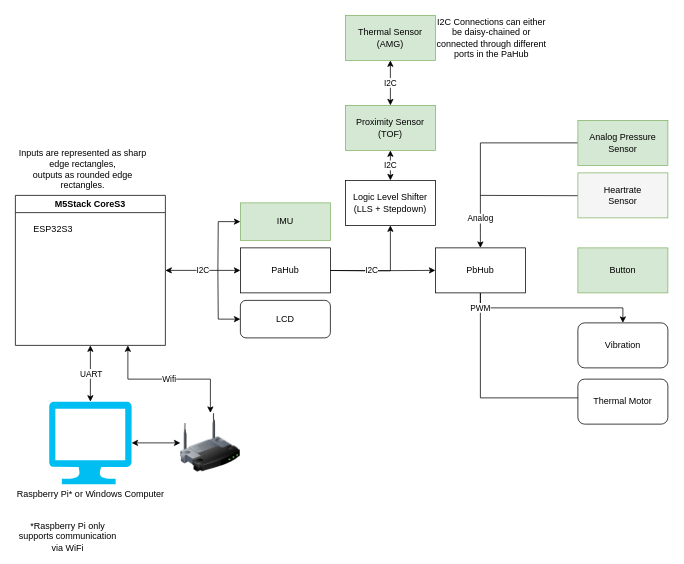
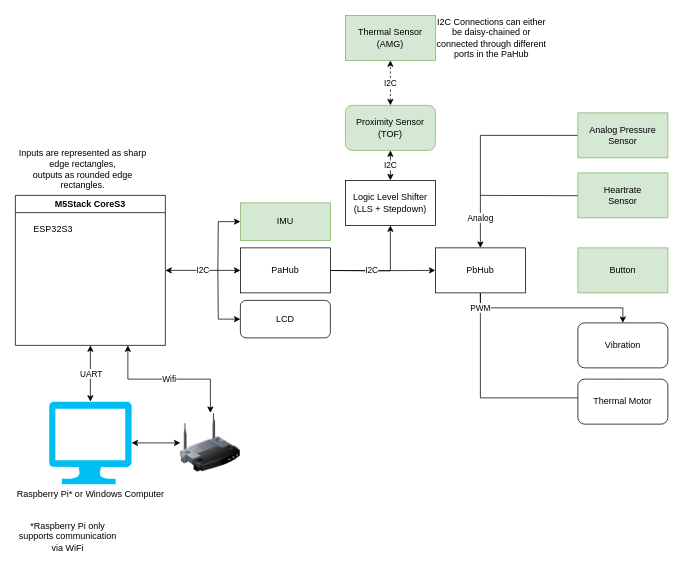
  <mxCell id="0" />
  <mxCell id="1" parent="0" />
  <mxCell id="2" value="Wifi" style="edgeStyle=orthogonalEdgeStyle;rounded=0;orthogonalLoop=1;jettySize=auto;html=1;exitX=0.75;exitY=1;exitDx=0;exitDy=0;entryX=0.5;entryY=0;entryDx=0;entryDy=0;endArrow=classic;endFill=1;startArrow=classic;startFill=1;" parent="1" source="4" target="9" edge="1"><mxGeometry relative="1" as="geometry" /></mxCell>
  <mxCell id="3" value="I2C" style="edgeStyle=orthogonalEdgeStyle;rounded=0;orthogonalLoop=1;jettySize=auto;html=1;exitX=1;exitY=0.5;exitDx=0;exitDy=0;entryX=0;entryY=0.5;entryDx=0;entryDy=0;startArrow=classic;startFill=1;" parent="1" source="4" target="12" edge="1"><mxGeometry relative="1" as="geometry" /></mxCell>
  <mxCell id="4" value="M5Stack CoreS3" style="swimlane;whiteSpace=wrap;html=1;" parent="1" vertex="1"><mxGeometry x="20" y="260" width="200" height="200" as="geometry" /></mxCell>
  <mxCell id="5" value="ESP32S3" style="text;html=1;align=center;verticalAlign=middle;resizable=0;points=[];autosize=1;strokeColor=none;fillColor=none;" parent="4" vertex="1"><mxGeometry x="10" y="30" width="80" height="30" as="geometry" /></mxCell>
  <mxCell id="6" value="Raspberry Pi* or Windows Computer" style="verticalLabelPosition=bottom;html=1;verticalAlign=top;align=center;strokeColor=none;fillColor=#00BEF2;shape=mxgraph.azure.computer;pointerEvents=1;" parent="1" vertex="1"><mxGeometry x="65" y="535" width="110" height="110" as="geometry" /></mxCell>
  <mxCell id="7" value="UART" style="edgeStyle=orthogonalEdgeStyle;rounded=0;orthogonalLoop=1;jettySize=auto;html=1;exitX=0.5;exitY=1;exitDx=0;exitDy=0;startArrow=classic;startFill=1;" parent="1" source="4" edge="1"><mxGeometry relative="1" as="geometry"><mxPoint x="120" y="535" as="targetPoint" /></mxGeometry></mxCell>
  <mxCell id="8" value="" style="edgeStyle=orthogonalEdgeStyle;rounded=0;orthogonalLoop=1;jettySize=auto;html=1;startArrow=classic;startFill=1;" parent="1" source="9" target="6" edge="1"><mxGeometry relative="1" as="geometry" /></mxCell>
  <mxCell id="9" value="" style="image;html=1;image=img/lib/clip_art/networking/Wireless_Router_128x128.png" parent="1" vertex="1"><mxGeometry x="240" y="550" width="80" height="80" as="geometry" /></mxCell>
  <mxCell id="10" value="I2C" style="edgeStyle=orthogonalEdgeStyle;rounded=0;orthogonalLoop=1;jettySize=auto;html=1;" parent="1" target="17" edge="1"><mxGeometry relative="1" as="geometry"><mxPoint x="410" y="360" as="sourcePoint" /></mxGeometry></mxCell>
  <mxCell id="11" value="I2C" style="edgeStyle=orthogonalEdgeStyle;rounded=0;orthogonalLoop=1;jettySize=auto;html=1;entryX=0.5;entryY=1;entryDx=0;entryDy=0;startArrow=classic;startFill=1;" parent="1" target="23" edge="1"><mxGeometry relative="1" as="geometry"><mxPoint x="410" y="360" as="sourcePoint" /></mxGeometry></mxCell>
  <mxCell id="12" value="PaHub" style="rounded=0;whiteSpace=wrap;html=1;" parent="1" vertex="1"><mxGeometry x="320" y="330" width="120" height="60" as="geometry" /></mxCell>
  <mxCell id="13" style="edgeStyle=orthogonalEdgeStyle;rounded=0;orthogonalLoop=1;jettySize=auto;html=1;exitX=0.5;exitY=1;exitDx=0;exitDy=0;entryX=0.5;entryY=0;entryDx=0;entryDy=0;" parent="1" source="17" target="25" edge="1"><mxGeometry relative="1" as="geometry"><Array as="points"><mxPoint x="640" y="530" /><mxPoint x="830" y="530" /></Array></mxGeometry></mxCell>
  <mxCell id="14" value="PWM" style="edgeStyle=orthogonalEdgeStyle;rounded=0;orthogonalLoop=1;jettySize=auto;html=1;exitX=0.5;exitY=1;exitDx=0;exitDy=0;entryX=0.5;entryY=0;entryDx=0;entryDy=0;" parent="1" source="17" target="24" edge="1"><mxGeometry x="-0.826" relative="1" as="geometry"><mxPoint as="offset" /></mxGeometry></mxCell>
  <mxCell id="15" value="Analog" style="edgeStyle=orthogonalEdgeStyle;rounded=0;orthogonalLoop=1;jettySize=auto;html=1;startArrow=classic;startFill=1;endArrow=none;endFill=0;" parent="1" source="17" target="26" edge="1"><mxGeometry x="-0.714" relative="1" as="geometry"><mxPoint x="640" y="260" as="targetPoint" /><Array as="points"><mxPoint x="640" y="310" /><mxPoint x="640" y="310" /></Array><mxPoint as="offset" /></mxGeometry></mxCell>
  <mxCell id="16" style="edgeStyle=orthogonalEdgeStyle;rounded=0;orthogonalLoop=1;jettySize=auto;html=1;exitX=0.5;exitY=0;exitDx=0;exitDy=0;startArrow=none;startFill=0;endArrow=none;endFill=0;" parent="1" edge="1"><mxGeometry relative="1" as="geometry"><mxPoint x="790" y="230" as="targetPoint" /><mxPoint x="640" y="260" as="sourcePoint" /></mxGeometry></mxCell>
  <mxCell id="17" value="PbHub" style="rounded=0;whiteSpace=wrap;html=1;" parent="1" vertex="1"><mxGeometry x="580" y="330" width="120" height="60" as="geometry" /></mxCell>
- <mxCell id="18" value="I2C" style="edgeStyle=orthogonalEdgeStyle;rounded=0;orthogonalLoop=1;jettySize=auto;html=1;entryX=0.5;entryY=1;entryDx=0;entryDy=0;startArrow=classic;startFill=1;" parent="1" source="19" target="20" edge="1"><mxGeometry relative="1" as="geometry" /></mxCell>
- <mxCell id="19" value="Proximity Sensor&lt;div&gt;(TOF)&lt;/div&gt;" style="rounded=0;whiteSpace=wrap;html=1;fillColor=#d5e8d4;strokeColor=#82b366;" parent="1" vertex="1"><mxGeometry x="460" y="140" width="120" height="60" as="geometry" /></mxCell>
+ <mxCell id="18" value="I2C" style="edgeStyle=orthogonalEdgeStyle;rounded=0;orthogonalLoop=1;jettySize=auto;html=1;entryX=0.5;entryY=1;entryDx=0;entryDy=0;startArrow=classic;startFill=1;dashed=1;" parent="1" source="19" target="20" edge="1"><mxGeometry relative="1" as="geometry" /></mxCell>
+ <mxCell id="19" value="Proximity Sensor&lt;div&gt;(TOF)&lt;/div&gt;" style="whiteSpace=wrap;html=1;fillColor=#d5e8d4;strokeColor=#82b366;rounded=1;" parent="1" vertex="1"><mxGeometry x="460" y="140" width="120" height="60" as="geometry" /></mxCell>
  <mxCell id="20" value="Thermal Sensor&lt;div&gt;(AMG)&lt;/div&gt;" style="rounded=0;whiteSpace=wrap;html=1;fillColor=#d5e8d4;strokeColor=#82b366;" parent="1" vertex="1"><mxGeometry x="460" y="20" width="120" height="60" as="geometry" /></mxCell>
  <mxCell id="21" value="I2C Connections can either be daisy-chained or connected through different ports in the PaHub" style="text;html=1;align=center;verticalAlign=middle;whiteSpace=wrap;rounded=0;" parent="1" vertex="1"><mxGeometry x="580" y="35" width="150" height="30" as="geometry" /></mxCell>
  <mxCell id="22" value="I2C" style="edgeStyle=orthogonalEdgeStyle;rounded=0;orthogonalLoop=1;jettySize=auto;html=1;exitX=0.5;exitY=0;exitDx=0;exitDy=0;entryX=0.5;entryY=1;entryDx=0;entryDy=0;startArrow=classic;startFill=1;" parent="1" source="23" target="19" edge="1"><mxGeometry relative="1" as="geometry" /></mxCell>
  <mxCell id="23" value="Logic Level Shifter&lt;div&gt;(LLS + Stepdown)&lt;/div&gt;" style="rounded=0;whiteSpace=wrap;html=1;" parent="1" vertex="1"><mxGeometry x="460" y="240" width="120" height="60" as="geometry" /></mxCell>
  <mxCell id="24" value="Vibration" style="rounded=1;whiteSpace=wrap;html=1;" parent="1" vertex="1"><mxGeometry x="770" y="430" width="120" height="60" as="geometry" /></mxCell>
  <mxCell id="25" value="Thermal Motor" style="rounded=1;whiteSpace=wrap;html=1;" parent="1" vertex="1"><mxGeometry x="770" y="505" width="120" height="60" as="geometry" /></mxCell>
- <mxCell id="26" value="Analog Pressure Sensor" style="rounded=0;whiteSpace=wrap;html=1;fillColor=#d5e8d4;strokeColor=#82b366;" parent="1" vertex="1"><mxGeometry x="770" y="160" width="120" height="60" as="geometry" /></mxCell>
+ <mxCell id="26" value="Analog Pressure Sensor" style="rounded=0;whiteSpace=wrap;html=1;fillColor=#d5e8d4;strokeColor=#82b366;" parent="1" vertex="1"><mxGeometry x="770" y="150" width="120" height="60" as="geometry" /></mxCell>
  <mxCell id="27" value="Button" style="rounded=0;whiteSpace=wrap;html=1;fillColor=#d5e8d4;strokeColor=#82b366;" parent="1" vertex="1"><mxGeometry x="770" y="330" width="120" height="60" as="geometry" /></mxCell>
  <mxCell id="28" value="Inputs are represented as sharp edge rectangles,&lt;div&gt;outputs as rounded edge rectangles.&lt;/div&gt;" style="text;html=1;align=center;verticalAlign=middle;whiteSpace=wrap;rounded=0;" parent="1" vertex="1"><mxGeometry x="20" y="210" width="180" height="30" as="geometry" /></mxCell>
- <mxCell id="29" value="Heartrate&lt;div&gt;Sensor&lt;/div&gt;" style="rounded=0;whiteSpace=wrap;html=1;fillColor=#f5f5f5;strokeColor=#82b366;" parent="1" vertex="1"><mxGeometry x="770" y="230" width="120" height="60" as="geometry" /></mxCell>
+ <mxCell id="29" value="Heartrate&lt;div&gt;Sensor&lt;/div&gt;" style="rounded=0;whiteSpace=wrap;html=1;fillColor=#d5e8d4;strokeColor=#82b366;" parent="1" vertex="1"><mxGeometry x="770" y="230" width="120" height="60" as="geometry" /></mxCell>
  <mxCell id="30" value="*Raspberry Pi only supports communication via WiFi" style="text;html=1;align=center;verticalAlign=middle;whiteSpace=wrap;rounded=0;" parent="1" vertex="1"><mxGeometry x="20" y="700" width="140" height="30" as="geometry" /></mxCell>
  <mxCell id="31" style="edgeStyle=orthogonalEdgeStyle;rounded=0;orthogonalLoop=1;jettySize=auto;html=1;startArrow=classic;startFill=1;endArrow=none;endFill=0;" edge="1" parent="1" source="32"><mxGeometry relative="1" as="geometry"><mxPoint x="290" y="360" as="targetPoint" /></mxGeometry></mxCell>
  <mxCell id="32" value="LCD" style="rounded=1;whiteSpace=wrap;html=1;" parent="1" vertex="1"><mxGeometry x="320" y="400" width="120" height="50" as="geometry" /></mxCell>
  <mxCell id="33" style="edgeStyle=orthogonalEdgeStyle;rounded=0;orthogonalLoop=1;jettySize=auto;html=1;startArrow=classic;startFill=1;endArrow=none;endFill=0;" edge="1" parent="1" source="34"><mxGeometry relative="1" as="geometry"><mxPoint x="290" y="360" as="targetPoint" /></mxGeometry></mxCell>
  <mxCell id="34" value="IMU" style="rounded=0;whiteSpace=wrap;html=1;fillColor=#d5e8d4;strokeColor=#82b366;" parent="1" vertex="1"><mxGeometry x="320" y="270" width="120" height="50" as="geometry" /></mxCell>
